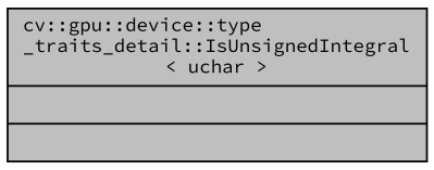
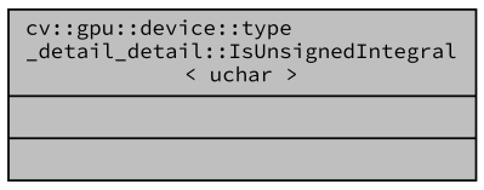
  digraph {
    fontname="Source Code Pro"
-   n1 [color=black fillcolor=grey75 fontcolor=black fontname="Source Code Pro" fontsize=10 height=0.2 label="{cv::gpu::device::type\l_traits_detail::IsUnsignedIntegral\l\< uchar \>\n||}" shape=record style=filled width=0.4]
+   n1 [color=black fillcolor=grey75 fontcolor=black fontname="Source Code Pro" fontsize=10 height=0.2 label="{cv::gpu::device::type\l_detail_detail::IsUnsignedIntegral\l\< uchar \>\n||}" shape=record style=filled width=0.4]
  }
